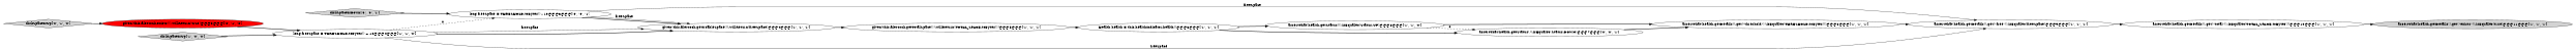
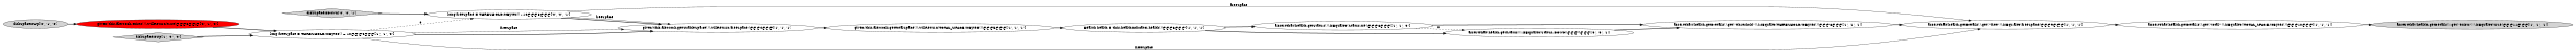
  digraph {
    rankdir=LR
    node [fillcolor=white shape=ellipse style=filled]
    edge [style=bold]
    n1 [fillcolor=lightgray label="diskSpaceIsDown['0', '0', '1']" shape=diamond]
    n2 [label="long freeSpace = THRESHOLD.toBytes() - 10@@@3@@@['0', '0', '1']"]
    n3 [fillcolor=red label="given(this.fileMock.exists()).willReturn(true)@@@3@@@['0', '1', '0']"]
    n4 [label="long freeSpace = THRESHOLD.toBytes() + 10@@@4@@@['1', '1', '0']"]
-   n5 [fillcolor=lightgray label="diskSpaceIsUp['0', '1', '0']" shape=diamond]
+   n5 [fillcolor=lightgray label="diskSpaceIsUp['0', '1', '0']"]
    n6 [label="assertThat(health.getDetails().get(\"threshold\")).isEqualTo(THRESHOLD.toBytes())@@@8@@@['1', '1', '1']"]
    n7 [label="assertThat(health.getDetails().get(\"free\")).isEqualTo(freeSpace)@@@9@@@['1', '1', '1']"]
    n8 [fillcolor=lightgray label="diskSpaceIsUp['1', '0', '0']" shape=diamond]
    n9 [label="given(this.fileMock.getUsableSpace()).willReturn(freeSpace)@@@4@@@['1', '1', '1']"]
    n10 [fillcolor=lightgray label="assertThat(health.getDetails().get(\"exists\")).isEqualTo(true)@@@11@@@['1', '1', '1']"]
    n11 [label="assertThat(health.getStatus()).isEqualTo(Status.DOWN)@@@7@@@['0', '0', '1']"]
    n12 [label="given(this.fileMock.getTotalSpace()).willReturn(TOTAL_SPACE.toBytes())@@@5@@@['1', '1', '1']"]
    n13 [label="assertThat(health.getDetails().get(\"total\")).isEqualTo(TOTAL_SPACE.toBytes())@@@10@@@['1', '1', '1']"]
    n14 [label="assertThat(health.getStatus()).isEqualTo(Status.UP)@@@8@@@['1', '1', '0']"]
    n15 [label="Health health = this.healthIndicator.health()@@@6@@@['1', '1', '1']"]
    n1 -> n2
    n2 -> n7 [label=freeSpace style=solid]
    n2 -> n9 [label=freeSpace style=solid]
    n2 -> n9
    n3 -> n4
    n4 -> n2 [label=0 style=dashed]
    n4 -> n7 [label=freeSpace style=solid]
    n4 -> n9 [label=freeSpace style=solid]
    n4 -> n9
    n5 -> n3
    n6 -> n7
    n7 -> n13
    n8 -> n4
    n9 -> n12
    n11 -> n6
    n12 -> n15
    n13 -> n10
    n14 -> n6
    n14 -> n11 [label=0 style=dashed]
    n15 -> n11
    n15 -> n14
  }
